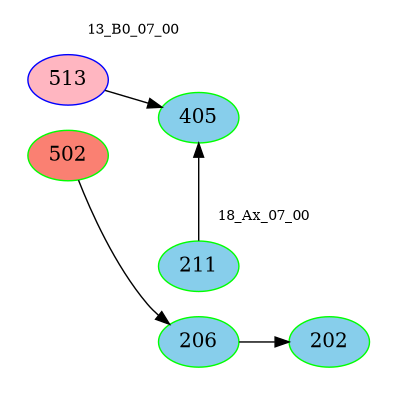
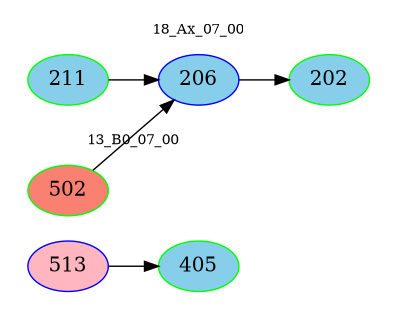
  digraph {
    rankdir=LR
    node [color=green fillcolor=skyblue style=filled]
    edge [color=black]
    n1 [label=211]
-   n2 [label=206]
+   n2 [color=blue label=206]
    n3 [label=202]
    n4 [fillcolor=salmon label=502]
    n5 [color=blue fillcolor=lightpink label=513]
    n6 [label=405]
    subgraph cluster_1 {
      color=white
      fontsize=10
      label="18_Ax_07_00"
      n1
      n2
      n3
    }
    subgraph cluster_2 {
      color=white
      fontsize=10
      label="13_B0_07_00"
      n4
      n5
      n6
    }
-   n1 -> n6
+   n1 -> n2
    n2 -> n3
    n4 -> n2
    n5 -> n6
  }
